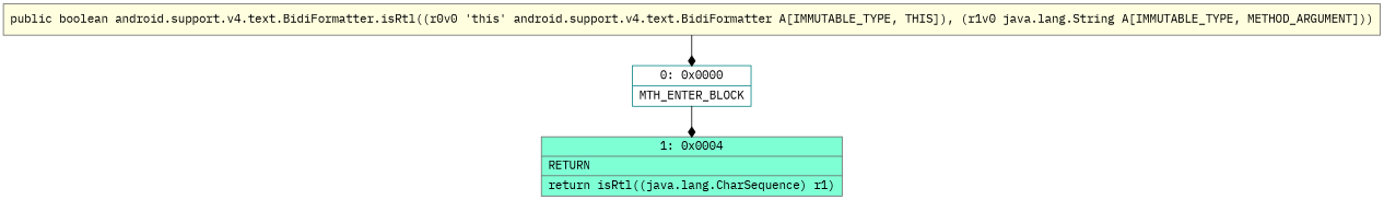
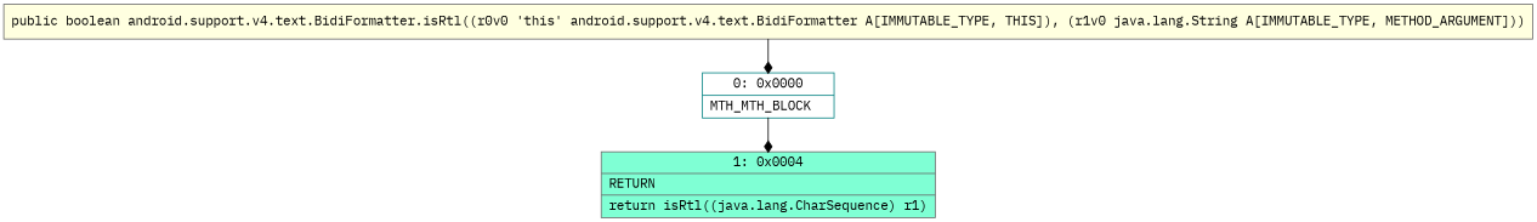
  digraph {
    fontname="IBM Plex Mono"
    node [shape=record style=filled color=gray40 fontname="IBM Plex Mono"]
    edge [arrowhead=diamond fontname="IBM Plex Mono"]
-   n1 [label="{0\:\ 0x0000|MTH_ENTER_BLOCK\l}" fillcolor=white color=teal]
+   n1 [label="{0\:\ 0x0000|MTH_MTH_BLOCK\l}" fillcolor=white color=teal]
    n2 [label="{1\:\ 0x0004|RETURN\l|return isRtl((java.lang.CharSequence) r1)\l}" fillcolor=aquamarine]
    n3 [label="{public boolean android.support.v4.text.BidiFormatter.isRtl((r0v0 'this' android.support.v4.text.BidiFormatter A[IMMUTABLE_TYPE, THIS]), (r1v0 java.lang.String A[IMMUTABLE_TYPE, METHOD_ARGUMENT])) }" fillcolor=lightyellow]
    n1 -> n2
    n3 -> n1
  }
